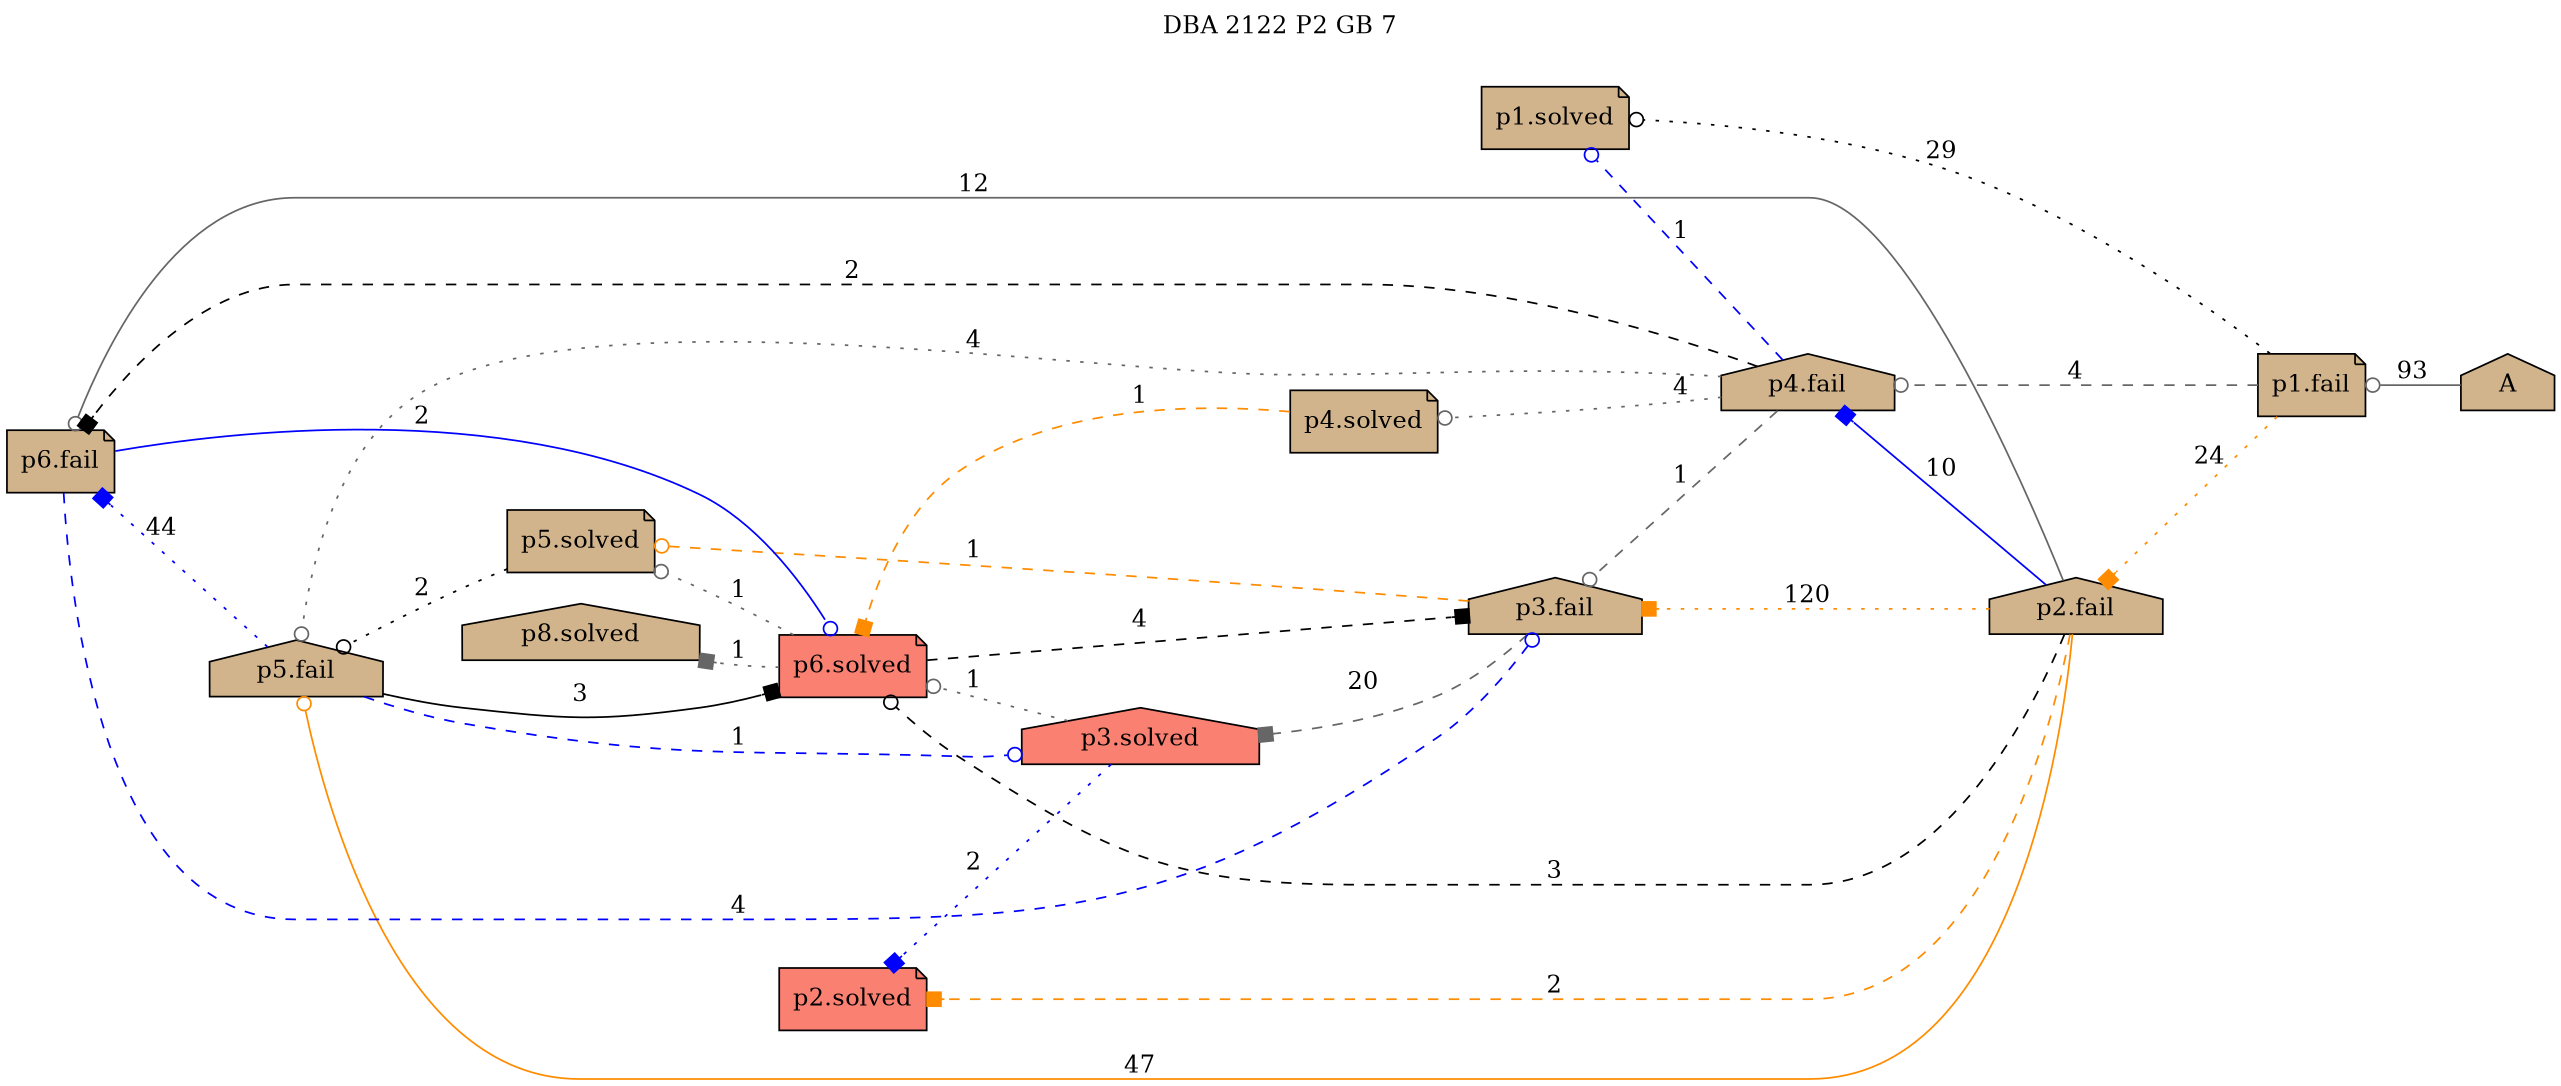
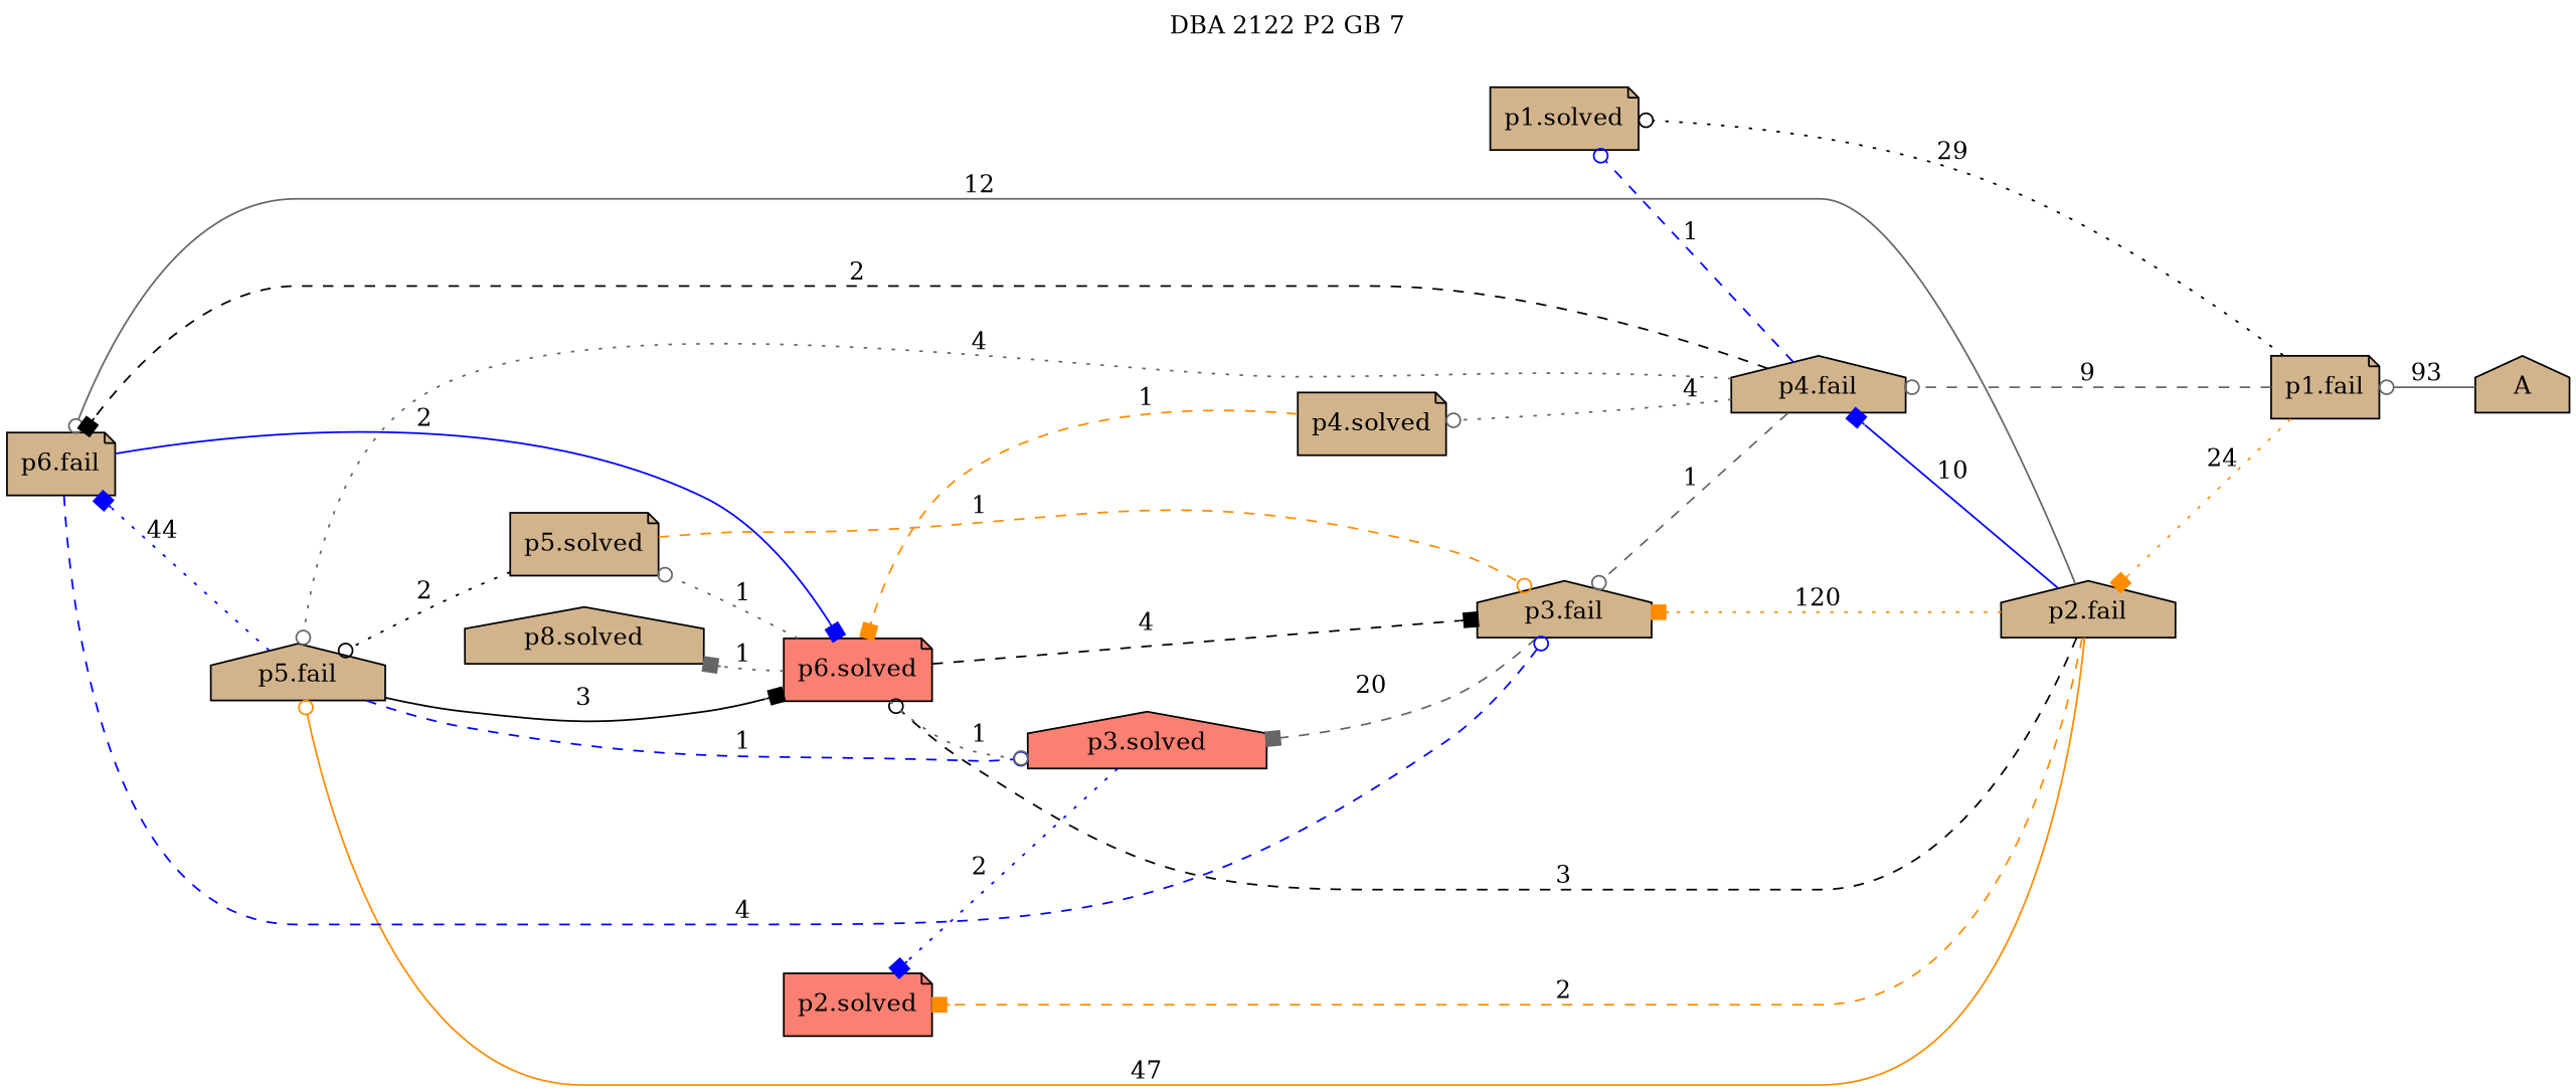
  digraph {
    label=" DBA 2122 P2 GB 7 "
    labelloc=tl
    rankdir=RL
    node [fillcolor=tan shape=house style=filled]
    edge [arrowhead=odot color=gray40 style=dashed]
    n1 [label=A]
    n2 [label="p1.fail" shape=note]
    n3 [label="p1.solved" shape=note]
    n4 [label="p2.fail"]
    n5 [label="p4.fail"]
    n6 [label="p3.fail"]
    n7 [fillcolor=salmon label="p2.solved" shape=note]
    n8 [label="p5.fail"]
    n9 [label="p6.fail" shape=note]
    n10 [fillcolor=salmon label="p6.solved" shape=note]
    n11 [label="p4.solved" shape=note]
    n12 [fillcolor=salmon label="p3.solved"]
    n13 [label="p5.solved" shape=note]
    n14 [label="p8.solved"]
    n1 -> n2 [label=93 style=solid]
    n2 -> n3 [color=black label=29 style=dotted]
    n2 -> n4 [arrowhead=box color=darkorange label=24 style=dotted]
-   n2 -> n5 [label=4]
+   n2 -> n5 [label=9]
    n4 -> n5 [arrowhead=box color=blue label=10 style=solid]
    n4 -> n6 [arrowhead=box color=darkorange label=120 style=dotted]
    n4 -> n7 [arrowhead=box color=darkorange label=2]
    n4 -> n8 [color=darkorange label=47 style=solid]
    n4 -> n9 [label=12 style=solid]
    n4 -> n10 [color=black label=3]
    n5 -> n3 [color=blue label=1]
    n5 -> n6 [label=1]
    n5 -> n8 [label=4 style=dotted]
    n5 -> n9 [arrowhead=box color=black label=2]
    n5 -> n11 [label=4 style=dotted]
    n6 -> n12 [arrowhead=box label=20]
    n8 -> n9 [arrowhead=box color=blue label=44 style=dotted]
    n8 -> n10 [arrowhead=box color=black label=3 style=solid]
    n8 -> n12 [color=blue label=1]
    n9 -> n6 [color=blue label=4]
-   n9 -> n10 [color=blue label=2 style=solid]
+   n9 -> n10 [arrowhead=box color=blue label=2 style=solid]
    n10 -> n6 [arrowhead=box color=black label=4]
-   n12 -> n10 [label=1 style=dotted]
+   n10 -> n12 [label=1 style=dotted]
    n10 -> n13 [label=1 style=dotted]
    n10 -> n14 [arrowhead=box label=1 style=dotted]
    n11 -> n10 [arrowhead=box color=darkorange label=1]
    n12 -> n7 [arrowhead=box color=blue label=2 style=dotted]
-   n6 -> n13 [color=darkorange label=1]
+   n13 -> n6 [color=darkorange label=1]
    n13 -> n8 [color=black label=2 style=dotted]
  }
